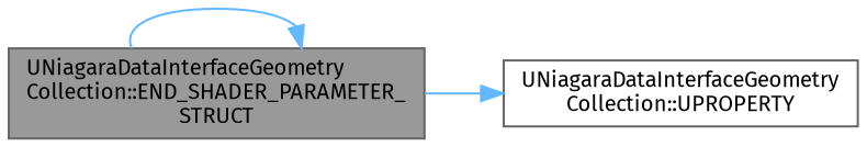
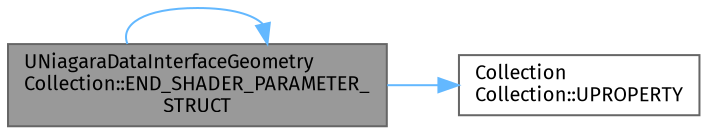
  digraph {
    rankdir=LR
    fontname="Fira Sans"
    node [fontname="Fira Sans" fontsize=10 shape=box style=filled]
    edge [color=steelblue1 fontname="Fira Sans" fontsize=10 labelfontname=Helvetica labelfontsize=10 style=solid]
    n1 [color=gray40 fillcolor=grey60 fontcolor=black height=0.2 label="UNiagaraDataInterfaceGeometry\lCollection::END_SHADER_PARAMETER_\lSTRUCT" width=0.4]
-   n2 [color=grey40 fillcolor=white height=0.2 label="UNiagaraDataInterfaceGeometry\lCollection::UPROPERTY" width=0.4]
+   n2 [color=grey40 fillcolor=white height=0.2 label="Collection\lCollection::UPROPERTY" width=0.4]
    n1 -> n1
    n1 -> n2
  }
